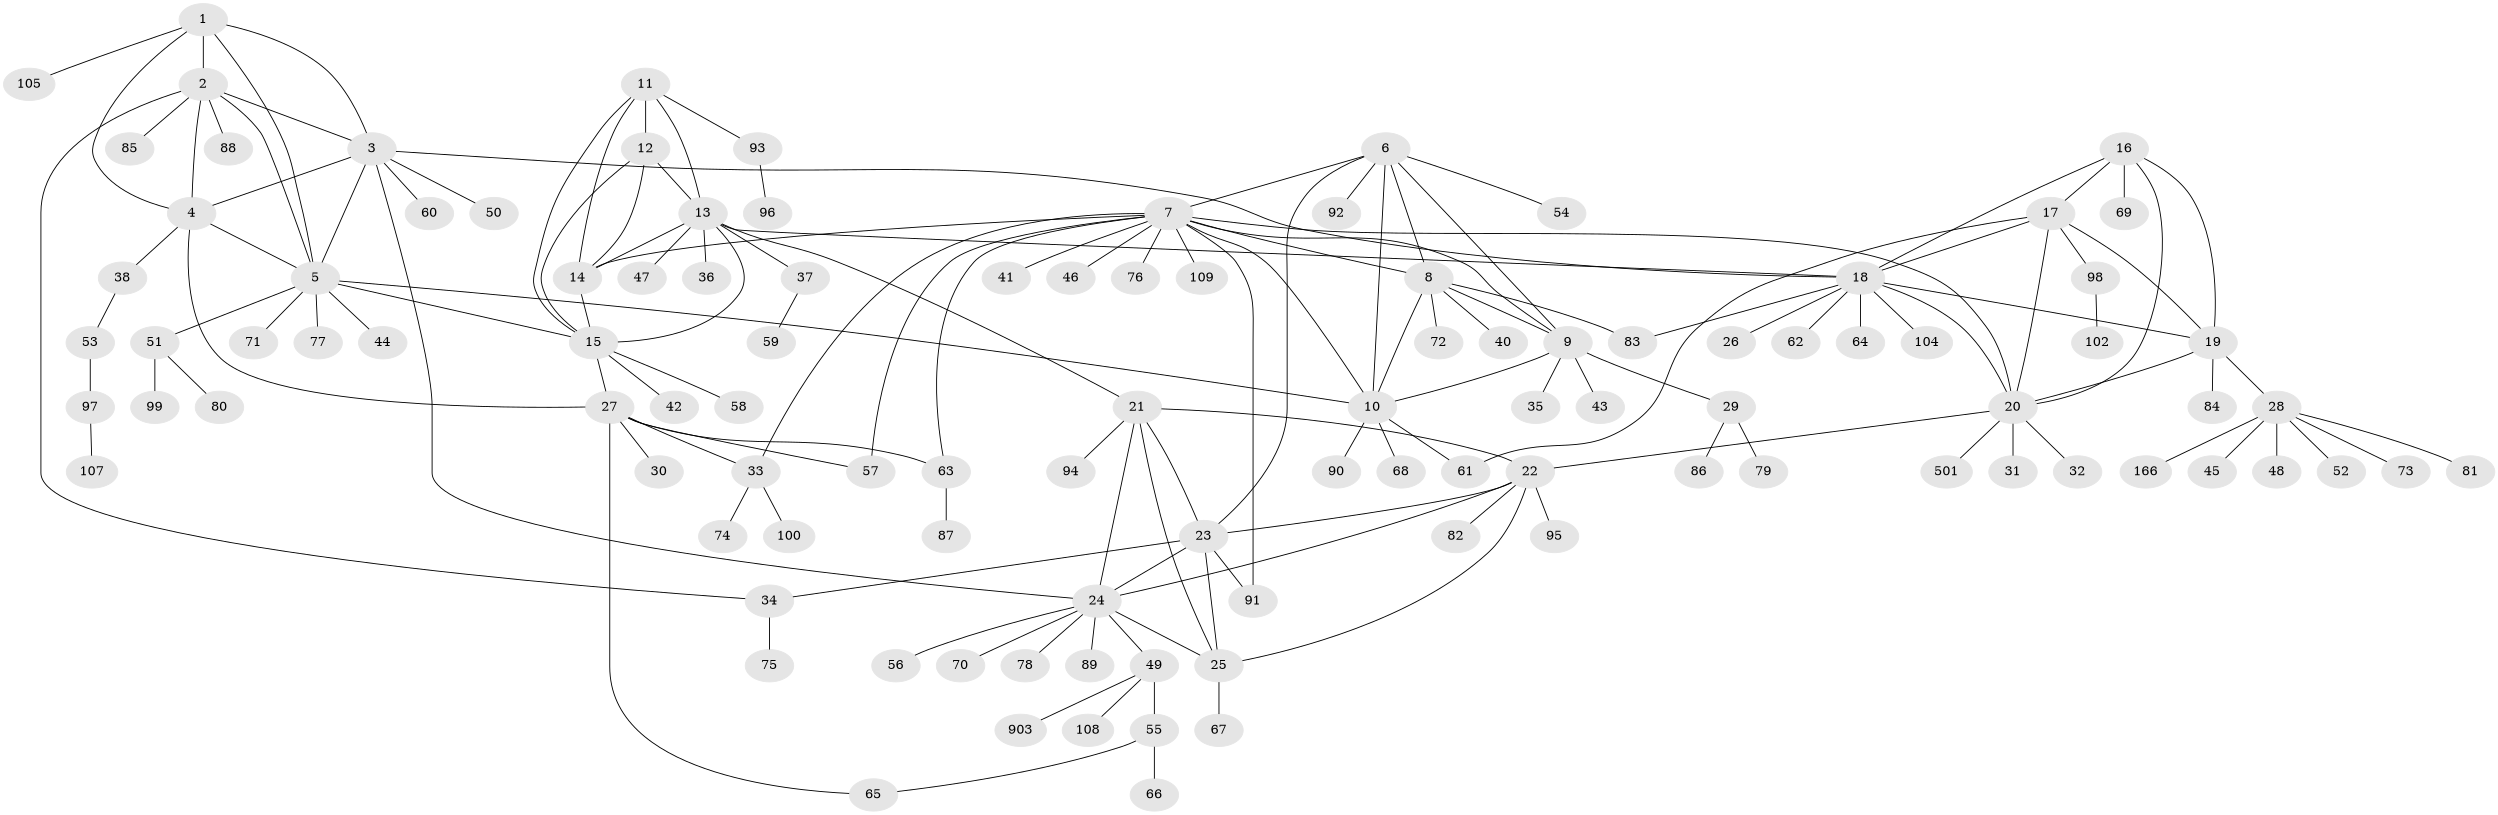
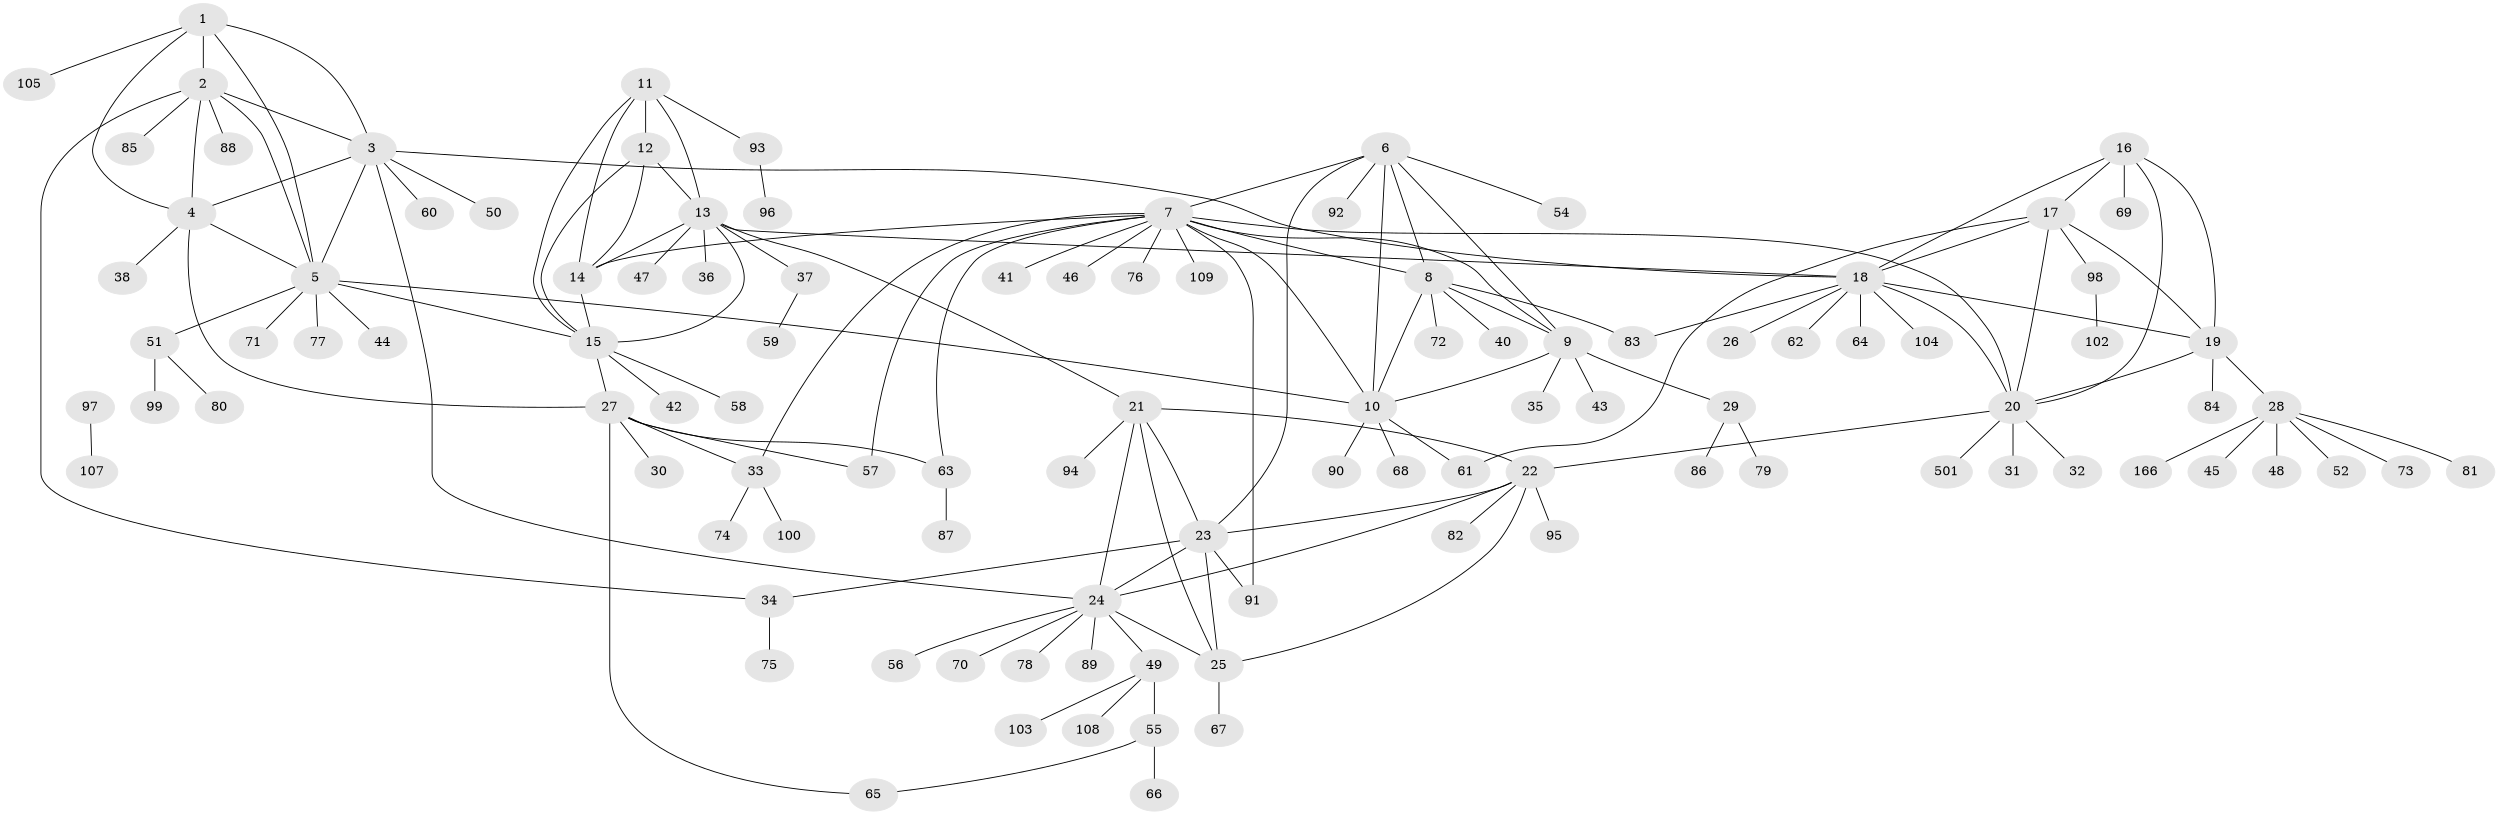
  graph {
    node [color=gray90 style=filled]
    1
    2
    3
    4
    5
    105
    34
    85
    88
    18
    24
    50
    60
    27
    38
    10
    15
    44
    51
    71
    77
    75
    20
    83
    19
    26
    62
    64
    104
    25
    49
    56
    70
    78
    89
    33
    57
    63
    30
    65
-   53
    61
    68
    90
    42
    58
    80
    99
    6
    7
    8
    9
    23
    54
    92
    14
    41
    46
    76
    91
    109
    40
    72
    29
    35
    43
    22
    31
    32
    n70 [label=501]
    74
    100
    87
    79
    86
    11
    12
    13
    93
    21
    36
    37
    47
    96
    94
    59
    16
    17
    69
    98
    28
    84
    102
    45
    48
    52
    73
    81
    n99 [label=166]
    82
    95
    67
    55
-   103 [label=903]
+   103
    108
    97
    66
    107
    1 -- 2
    1 -- 3
    1 -- 4
    1 -- 5
    1 -- 105
    2 -- 3
    2 -- 4
    2 -- 5
    2 -- 34
    2 -- 85
    2 -- 88
    3 -- 4
    3 -- 5
    3 -- 18
    3 -- 24
    3 -- 50
    3 -- 60
    4 -- 5
    4 -- 27
    4 -- 38
    5 -- 10
    5 -- 15
    5 -- 44
    5 -- 51
    5 -- 71
    5 -- 77
    34 -- 75
    18 -- 20
    18 -- 83
    18 -- 19
    18 -- 26
    18 -- 62
    18 -- 64
    18 -- 104
    24 -- 25
    24 -- 49
    24 -- 56
    24 -- 70
    24 -- 78
    24 -- 89
    27 -- 33
    27 -- 57
    27 -- 63
    27 -- 30
    27 -- 65
-   38 -- 53
    10 -- 61
    10 -- 68
    10 -- 90
    15 -- 27
    15 -- 42
    15 -- 58
    51 -- 80
    51 -- 99
    20 -- 22
    20 -- 31
    20 -- 32
    20 -- n70
    19 -- 20
    19 -- 28
    19 -- 84
    25 -- 67
    49 -- 55
    49 -- 103
    49 -- 108
    33 -- 74
    33 -- 100
    63 -- 87
-   53 -- 97
    6 -- 10
    6 -- 7
    6 -- 8
    6 -- 9
    6 -- 23
    6 -- 54
    6 -- 92
    7 -- 10
    7 -- 20
    7 -- 33
    7 -- 57
    7 -- 63
    7 -- 8
    7 -- 9
    7 -- 14
    7 -- 41
    7 -- 46
    7 -- 76
    7 -- 91
    7 -- 109
    8 -- 10
    8 -- 83
    8 -- 9
    8 -- 40
    8 -- 72
    9 -- 10
    9 -- 29
    9 -- 35
    9 -- 43
    23 -- 34
    23 -- 24
    23 -- 25
    23 -- 91
    14 -- 15
    29 -- 79
    29 -- 86
    22 -- 24
    22 -- 25
    22 -- 23
    22 -- 82
    22 -- 95
    11 -- 15
    11 -- 14
    11 -- 12
    11 -- 13
    11 -- 93
    12 -- 15
    12 -- 14
    12 -- 13
    13 -- 18
    13 -- 15
    13 -- 14
    13 -- 21
    13 -- 36
    13 -- 37
    13 -- 47
    93 -- 96
    21 -- 24
    21 -- 25
    21 -- 23
    21 -- 22
    21 -- 94
    37 -- 59
    16 -- 18
    16 -- 20
    16 -- 19
    16 -- 17
    16 -- 69
    17 -- 18
    17 -- 20
    17 -- 19
    17 -- 61
    17 -- 98
    98 -- 102
    28 -- 45
    28 -- 48
    28 -- 52
    28 -- 73
    28 -- 81
    28 -- n99
    55 -- 65
    55 -- 66
    97 -- 107
  }
